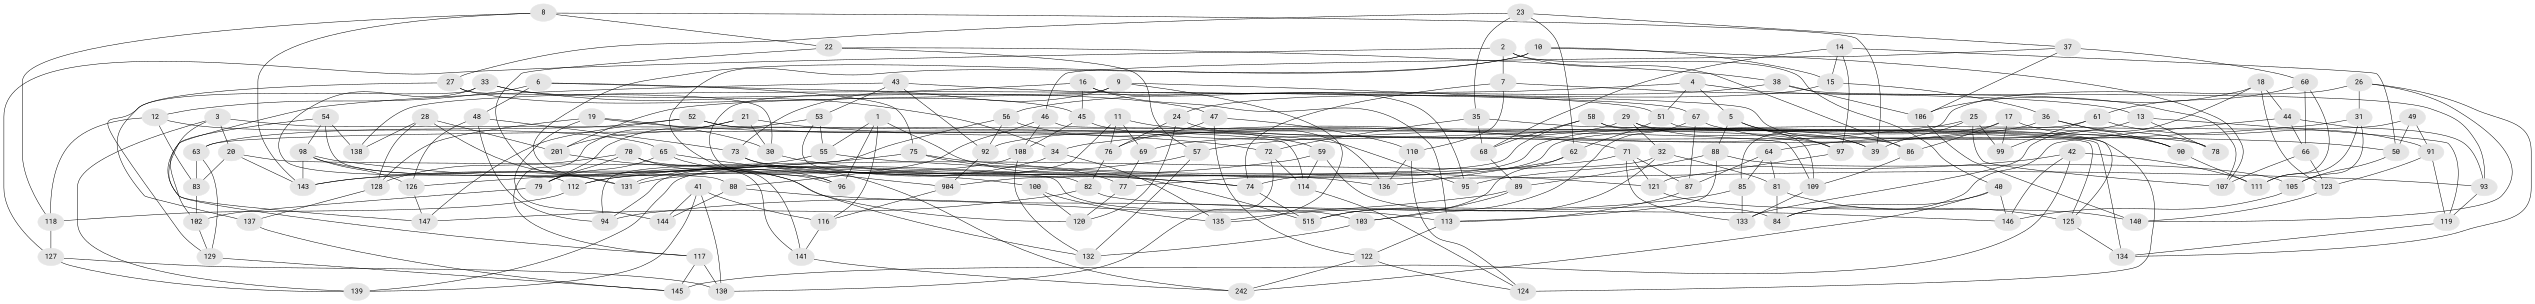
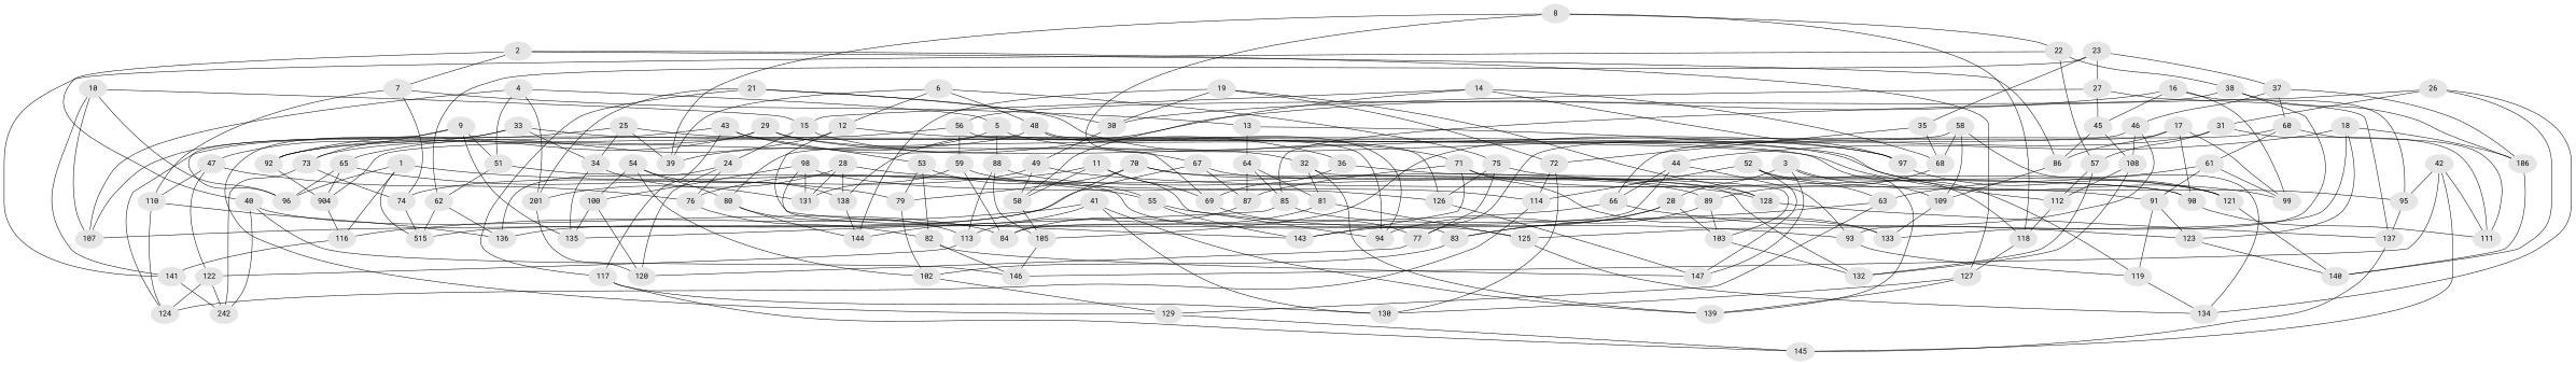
  graph {
    fontname="Roboto Mono"
    node [color=gray90 fontname="Roboto Mono" style=filled]
    edge [fontname="Roboto Mono"]
    1
    55
    96
    n4 [label=515]
    116
    143
    93
    141
    2
    7
    40
    86
    127
    13
    74
    110
    84
    n18 [label=242]
    146
    109
    139
    130
    3
    20
    147
    83
    103
    133
    4
    5
    51
    n32 [label=201]
    107
    39
    88
    97
    62
    125
    120
    105
    89
    113
    121
    6
    12
    48
    75
    118
    65
    73
    94
    126
    77
    64
-   78
    119
    136
    124
    8
    22
    69
    38
    57
    9
    135
    10
    15
    24
    36
    11
    50
    76
    82
    79
    n75 [label=904]
    102
    85
    81
    87
    134
    14
    68
    90
    16
    45
    95
    99
    138
    108
    137
    144
    17
    111
    18
    44
    106
    123
    66
    140
    19
    30
    72
    128
    49
    114
    132
    21
    71
    117
    145
    56
    112
    23
    27
    35
    37
    46
    60
    25
    34
    131
    26
    31
    28
    29
    32
    92
    91
    33
    47
    129
    122
    80
    61
    59
    41
    42
    43
    53
    67
    52
    63
    54
    100
    58
    70
    98
    1 -- 55
    1 -- 96
    1 -- n4
    1 -- 116
    55 -- 143
    55 -- 93
    116 -- 141
    93 -- 119
    141 -- n18
    2 -- 7
    2 -- 40
    2 -- 86
    2 -- 127
    7 -- 13
    7 -- 74
    7 -- 110
    40 -- 84
    40 -- n18
    40 -- 146
    86 -- 109
    127 -- 139
    127 -- 130
    13 -- 64
-   13 -- 78
    13 -- 119
    74 -- n4
    110 -- 136
    110 -- 124
    109 -- 133
    3 -- 109
    3 -- 139
    3 -- 20
    3 -- 147
    20 -- 143
    20 -- 83
    20 -- 103
    83 -- 102
    103 -- 132
    4 -- 5
    4 -- 51
    4 -- n32
    4 -- 107
    5 -- 39
    5 -- 88
    5 -- 97
    51 -- 62
    51 -- 125
    n32 -- 120
    88 -- 105
    88 -- 89
    88 -- 113
    97 -- 121
    62 -- n4
    62 -- 136
    125 -- 134
    105 -- 146
    89 -- 103
    89 -- 94
    113 -- 122
    121 -- 140
    6 -- 39
    6 -- 12
    6 -- 48
    6 -- 75
    12 -- 83
    12 -- 118
    12 -- 65
    48 -- 73
    48 -- 94
    48 -- 126
    75 -- 121
    75 -- 126
    75 -- 77
    118 -- 127
    65 -- 96
    65 -- 79
    65 -- n75
    73 -- 74
    73 -- n18
    126 -- 147
    77 -- 120
    64 -- 85
    64 -- 81
    64 -- 87
    119 -- 134
    8 -- 39
    8 -- 118
    8 -- 22
-   8 -- 143
+   8 -- 69
    22 -- 141
    22 -- 38
    22 -- 57
    69 -- 77
    38 -- 93
    38 -- 106
    38 -- 56
    57 -- 132
    57 -- 112
    9 -- 96
    9 -- 51
    9 -- 73
    9 -- 135
    10 -- 96
    10 -- 141
    10 -- 107
    10 -- 15
    15 -- 24
    15 -- 36
    24 -- 120
    24 -- 136
    24 -- 76
-   36 -- 78
    36 -- 69
    36 -- 90
    11 -- 94
    11 -- 69
    11 -- 50
    11 -- 76
    50 -- 105
    76 -- 82
    82 -- 146
    82 -- 147
    79 -- 102
    n75 -- 116
    102 -- 129
    85 -- 133
    85 -- 135
    81 -- 84
    81 -- 125
    87 -- 113
    14 -- 97
    14 -- 15
    14 -- 50
    14 -- 68
    68 -- 89
    90 -- 111
    16 -- 45
    16 -- 95
-   16 -- 113
+   16 -- 99
    16 -- 138
    45 -- 86
    45 -- 108
+   95 -- 137
+   138 -- 144
    108 -- 132
    108 -- 112
    137 -- 145
    17 -- 86
    17 -- 77
    17 -- 90
    17 -- 99
    18 -- 133
    18 -- 44
    18 -- 106
    18 -- 123
    44 -- 93
    44 -- 84
    44 -- 66
    106 -- 140
    123 -- 140
    66 -- 107
    66 -- 123
    19 -- 144
    19 -- 30
    19 -- 72
    19 -- 128
-   30 -- 74
+   30 -- 49
    72 -- 130
    72 -- 114
    128 -- 137
    49 -- 74
    49 -- 50
    49 -- 91
    114 -- 124
    21 -- n32
    21 -- 30
    21 -- 71
    21 -- 117
    71 -- 143
    71 -- 133
    71 -- 121
    71 -- 87
    117 -- 130
    117 -- 145
    56 -- 94
    56 -- 92
    56 -- 59
    112 -- 118
    23 -- 62
    23 -- 27
    23 -- 35
    23 -- 37
    27 -- 45
    27 -- 137
    27 -- 30
-   35 -- 78
    35 -- 68
    35 -- 72
    37 -- 106
    37 -- 46
    37 -- 60
    46 -- 125
    46 -- 108
    46 -- 80
    60 -- 111
    60 -- 66
    60 -- 61
    25 -- 107
    25 -- 39
    25 -- 99
    25 -- 34
    34 -- 135
    34 -- 131
    26 -- 85
    26 -- 134
    26 -- 140
    26 -- 31
    31 -- 105
    31 -- 57
    31 -- 111
    28 -- n32
    28 -- 138
    28 -- 128
    28 -- 131
    29 -- 97
    29 -- 124
    29 -- 32
    29 -- 92
    32 -- 139
    32 -- 103
    32 -- 81
    92 -- n75
    91 -- 119
    91 -- 123
    33 -- 112
    33 -- 34
    33 -- 47
    33 -- 129
    47 -- 110
    47 -- 76
    47 -- 122
    129 -- 145
    122 -- n18
    122 -- 124
    80 -- 113
    80 -- 144
    61 -- 99
    61 -- 91
    61 -- 63
    59 -- 84
    59 -- 114
    59 -- 131
    41 -- 116
    41 -- 139
    41 -- 130
    41 -- 144
    42 -- 146
    42 -- 95
    42 -- 111
    42 -- 145
    43 -- 117
    43 -- 92
    43 -- 53
    43 -- 67
    53 -- 55
    53 -- 82
    53 -- 79
    67 -- n4
    67 -- 87
    67 -- 90
    52 -- 147
    52 -- 95
    52 -- 114
    52 -- 63
    63 -- 83
    63 -- 129
    54 -- 102
    54 -- 138
    54 -- 80
-   54 -- 98
+   54 -- 100
    100 -- 120
    100 -- 135
    58 -- 109
    58 -- n75
    58 -- 134
    58 -- 68
    70 -- 136
    70 -- 79
    70 -- 128
    70 -- 132
    98 -- 143
    98 -- 126
    98 -- 131
    98 -- 100
  }
